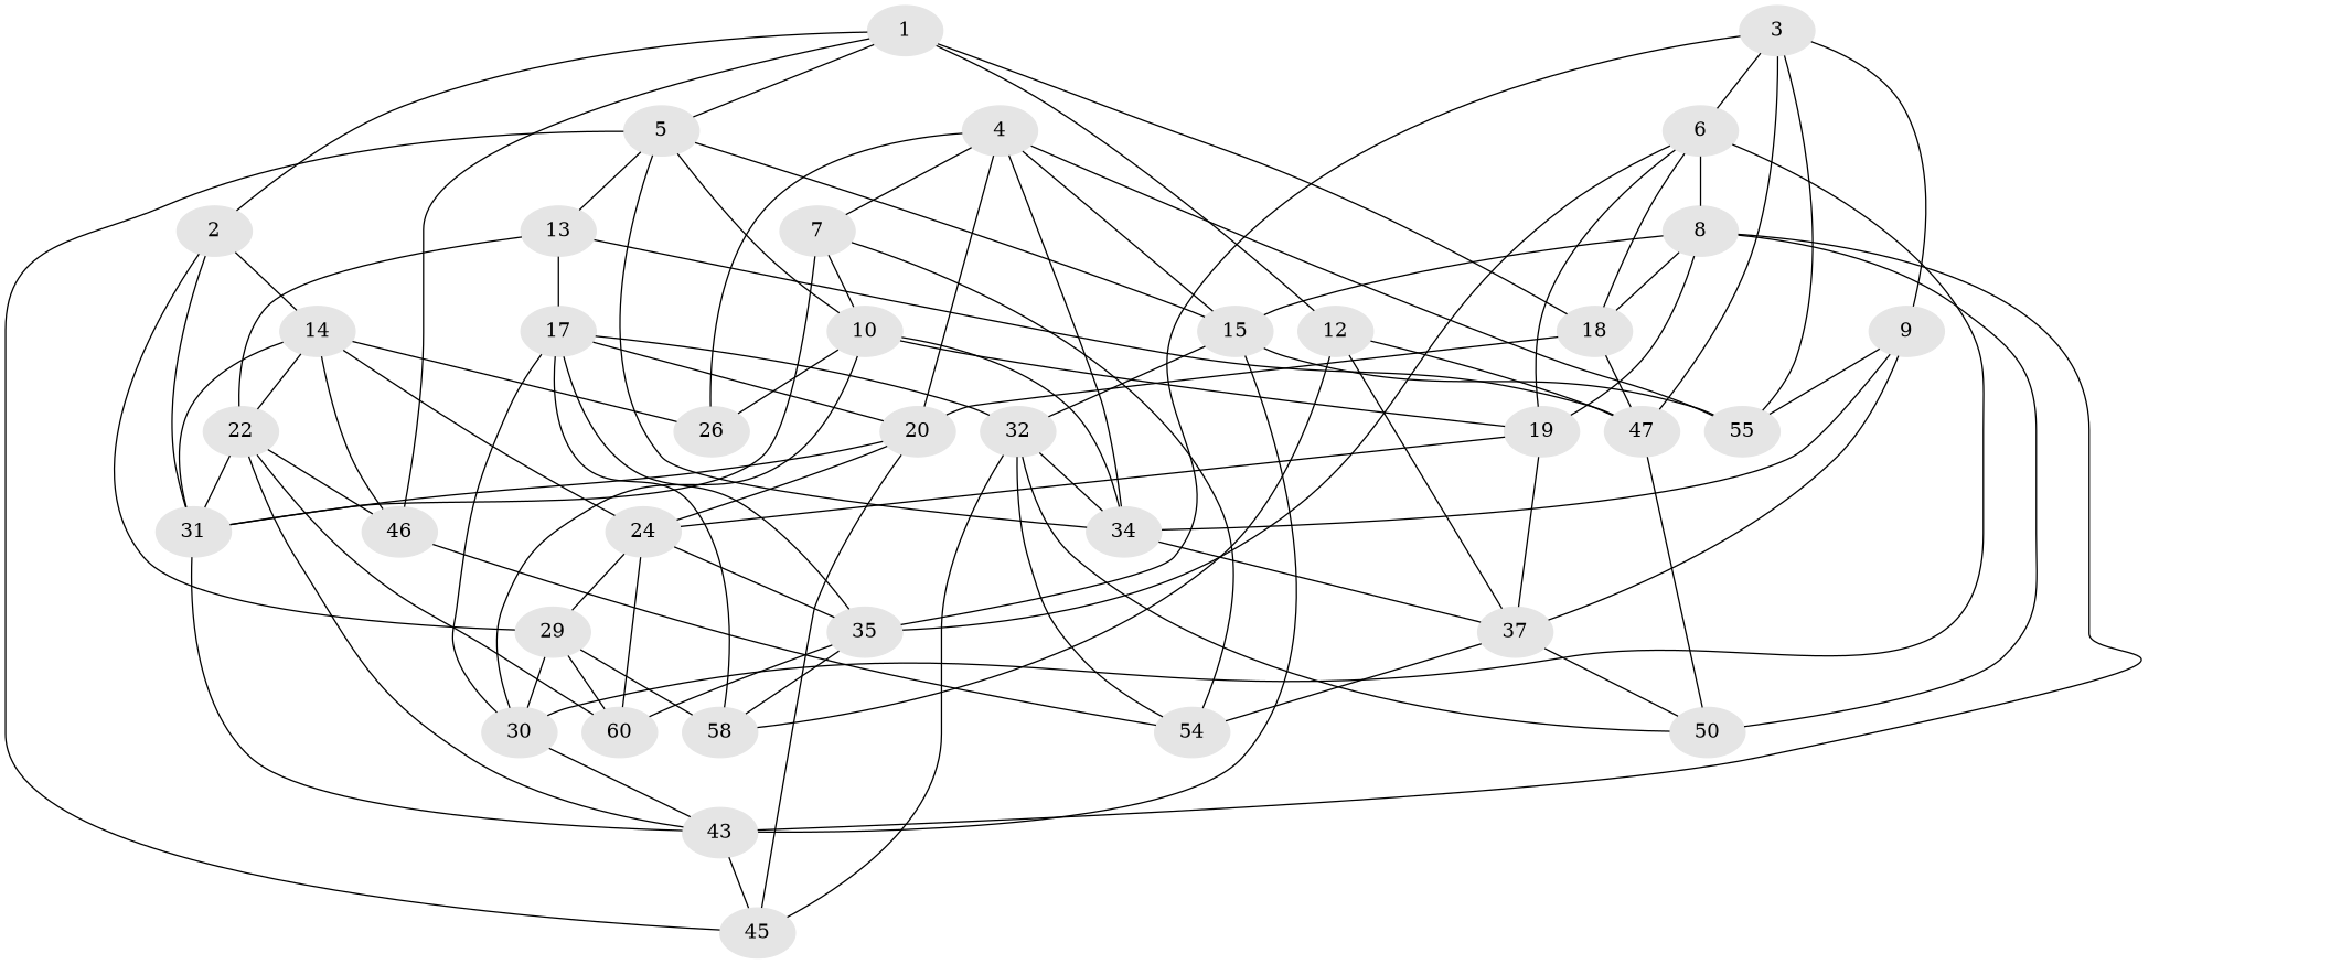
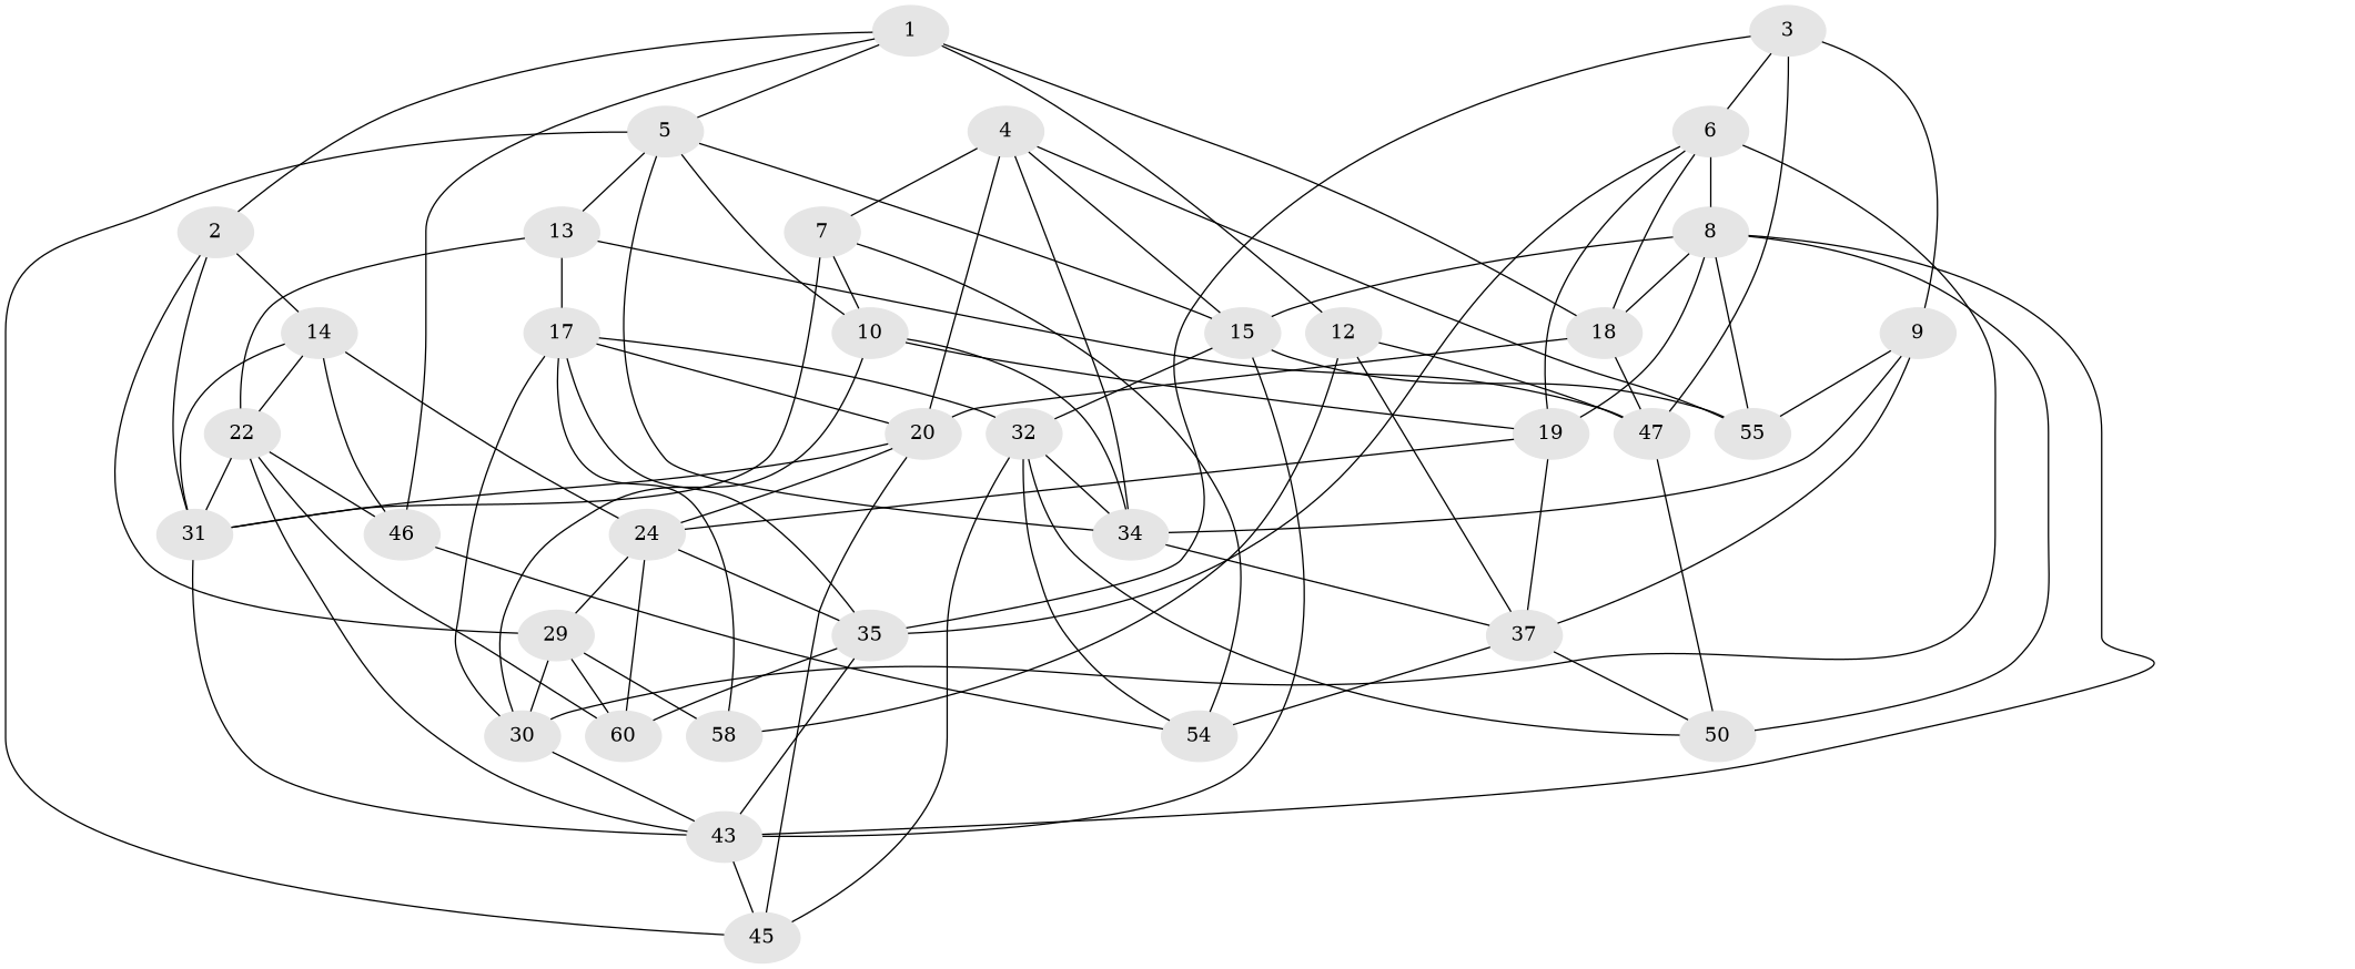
  graph {
    node [color=gray90 style=filled]
    1 [super="+39"]
    2
    5 [super="+44"]
    12 [super="+21"]
    18 [super="+38"]
    46
    14 [super="+28"]
    29 [super="+51"]
    31 [super="+33"]
    15 [super="+27"]
    34 [super="+40"]
    10 [super="+54"]
    13
    45
    n15 [label=47 super="+62"]
    37 [super="+42"]
    58
    20 [super="+53"]
    n19 [label=54]
-   26
    22 [super="+63"]
    24 [super="+36"]
    30 [super="+56"]
    60
    43 [super="+49"]
    3 [super="+41"]
    6 [super="+57"]
    9
    35 [super="+47"]
    55
    8 [super="+11"]
    19 [super="+61"]
    50
    4 [super="+16"]
    7
    32 [super="+52"]
    17 [super="+25"]
    1 -- 2
    1 -- 5
    1 -- 12
    1 -- 18 [weight=2]
    1 -- 46
    2 -- 14
    2 -- 29
    2 -- 31
    5 -- 15
    5 -- 34
    5 -- 10
    5 -- 13
    5 -- 45
    12 -- n15
    12 -- 37
    12 -- 58
    18 -- n15
    18 -- 20
    46 -- n19
    14 -- 46
    14 -- 31
-   14 -- 26
    14 -- 22
    14 -- 24
    29 -- 58
    29 -- 30 [weight=2]
    29 -- 60
    31 -- 43
    15 -- 43
    15 -- 55
    15 -- 32
    34 -- 37
    10 -- 34
-   10 -- 26
    10 -- 30
    10 -- 19
    13 -- n15
    13 -- 22
    13 -- 17
    n15 -- 50
    37 -- n19
    37 -- 50
    20 -- 31
    20 -- 45
    20 -- 24
    22 -- 46
    22 -- 31
    22 -- 60
    22 -- 43
    24 -- 29
    24 -- 60
    24 -- 35
    30 -- 43
    43 -- 45
    3 -- n15 [weight=2]
    3 -- 6
    3 -- 9
    3 -- 35
-   3 -- 55
+   8 -- 55
    6 -- 18
    6 -- 30
    6 -- 35
    6 -- 8
    6 -- 19
    9 -- 34
    9 -- 37
    9 -- 55
-   35 -- 58
+   35 -- 43
    35 -- 60
    8 -- 18
    8 -- 15
    8 -- 43
    8 -- 19
    8 -- 50
    19 -- 37
    19 -- 24
    4 -- 15
    4 -- 34
    4 -- 20
-   4 -- 26
    4 -- 55
    4 -- 7
    7 -- 31
    7 -- 10
    7 -- n19
    32 -- 34
    32 -- 45
    32 -- n19
    32 -- 50
    17 -- 58
    17 -- 20
    17 -- 30
    17 -- 35
    17 -- 32
  }
